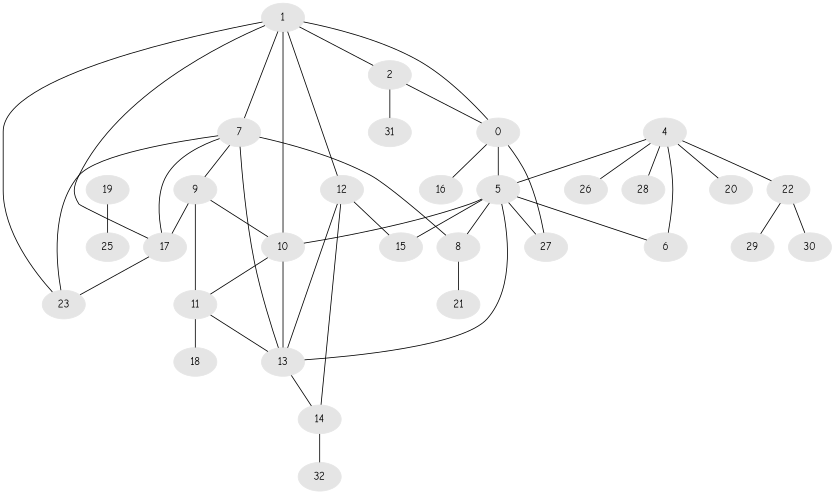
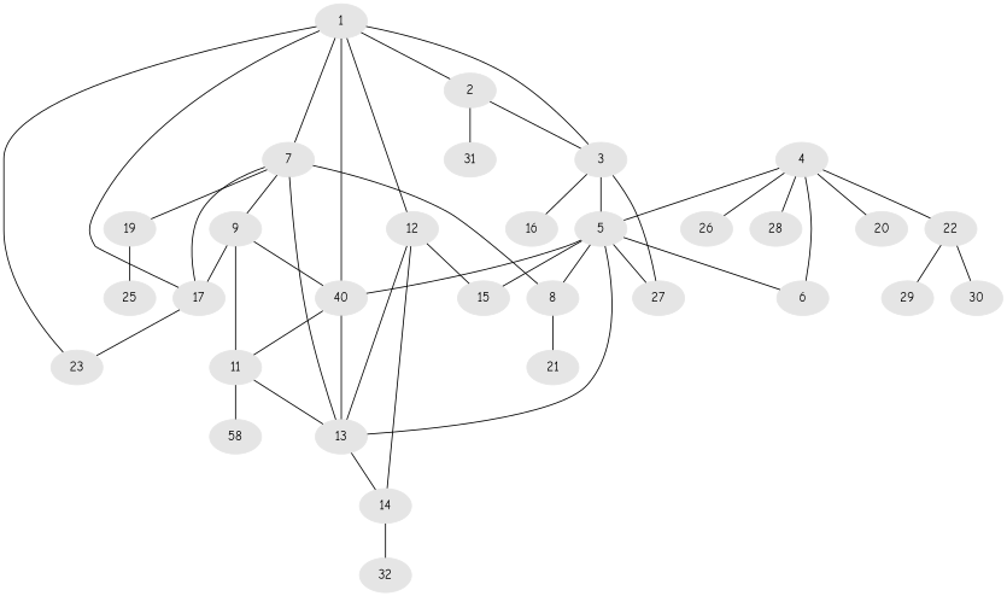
  graph {
    fontname="Comic Neue"
    node [color=gray90 fontname="Comic Neue" style=filled]
    edge [fontname="Comic Neue" weight=1.0]
    1
    2
-   3 [label=0]
+   3
    7
-   10
+   10 [label=40]
    12
    17
    23
    31
    5
    16
    27
    8
    13
    9
    19
    11
    15
    14
    6
    4
    20
    22
    26
    28
    29
    30
    21
    25
-   18
+   18 [label=58]
    32
    1 -- 2
    1 -- 3
    1 -- 7
    1 -- 10
    1 -- 12
    1 -- 17
    1 -- 23
    2 -- 3
    2 -- 31
    3 -- 5
    3 -- 16
    3 -- 27 [weight=3.0]
    7 -- 17
    7 -- 8 [weight=2.0]
    7 -- 13 [weight=2.0]
    7 -- 9
-   7 -- 23
+   7 -- 19
    10 -- 13
    10 -- 11 [weight=2.0]
    12 -- 13
    12 -- 15
    12 -- 14
    17 -- 23
    5 -- 10
    5 -- 27
    5 -- 8
    5 -- 13
    5 -- 15
    5 -- 6
    8 -- 21
    13 -- 14
    9 -- 10
    9 -- 17
    9 -- 11
    19 -- 25
    11 -- 13
    11 -- 18
    14 -- 32
    4 -- 5
    4 -- 6
    4 -- 20
    4 -- 22
    4 -- 26
    4 -- 28
    22 -- 29
    22 -- 30
  }
